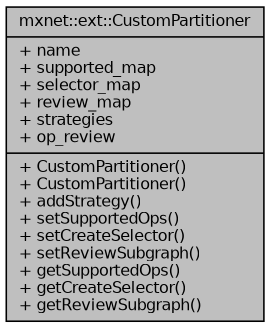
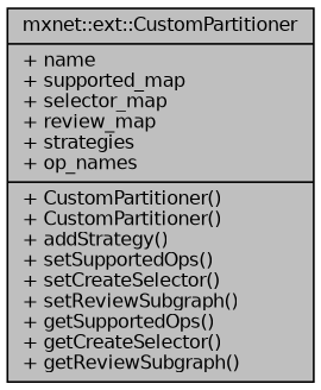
  digraph {
-   n1 [color=black fillcolor=grey75 fontcolor=black fontname=Helvetica fontsize=10 height=0.2 label="{mxnet::ext::CustomPartitioner\n|+ name\l+ supported_map\l+ selector_map\l+ review_map\l+ strategies\l+ op_review\l|+ CustomPartitioner()\l+ CustomPartitioner()\l+ addStrategy()\l+ setSupportedOps()\l+ setCreateSelector()\l+ setReviewSubgraph()\l+ getSupportedOps()\l+ getCreateSelector()\l+ getReviewSubgraph()\l}" shape=record style=filled width=0.4]
+   n1 [color=black fillcolor=grey75 fontcolor=black fontname=Helvetica fontsize=10 height=0.2 label="{mxnet::ext::CustomPartitioner\n|+ name\l+ supported_map\l+ selector_map\l+ review_map\l+ strategies\l+ op_names\l|+ CustomPartitioner()\l+ CustomPartitioner()\l+ addStrategy()\l+ setSupportedOps()\l+ setCreateSelector()\l+ setReviewSubgraph()\l+ getSupportedOps()\l+ getCreateSelector()\l+ getReviewSubgraph()\l}" shape=record style=filled width=0.4]
  }
